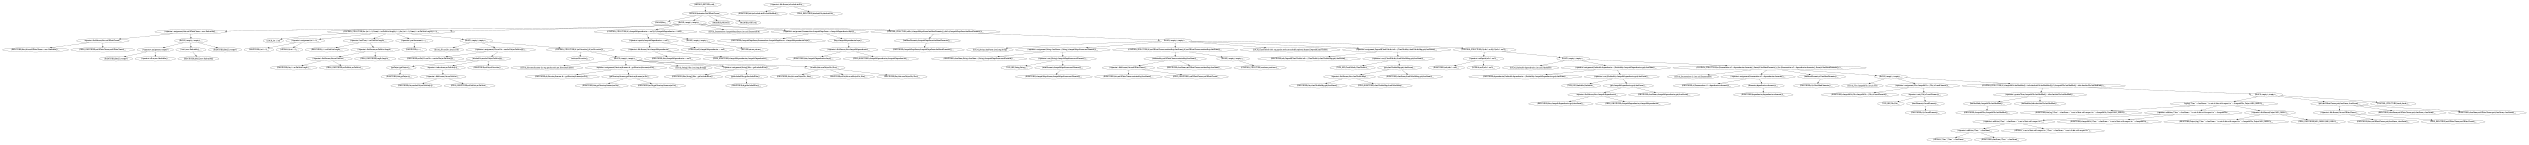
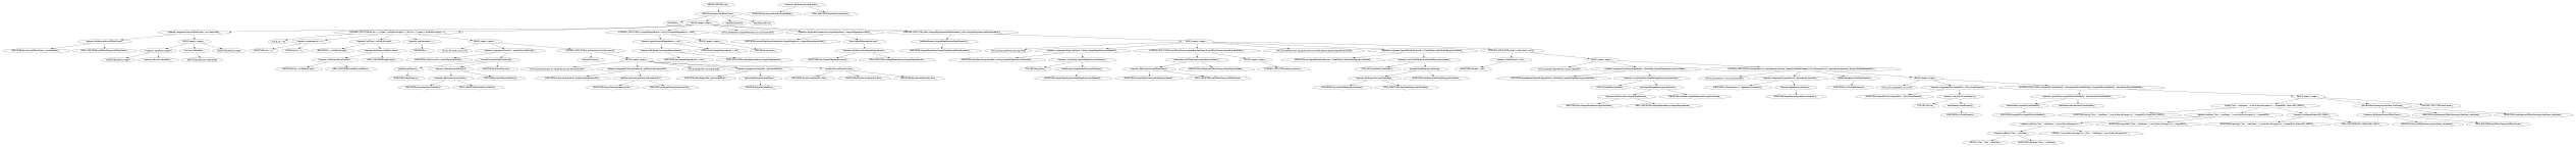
  digraph {
    fontname="PT Serif"
    node [fontname="PT Serif"]
    edge [fontname="PT Serif"]
    n1 [label=<(METHOD,determineOutOfDateClasses)<SUB>612</SUB>>]
    n2 [label=<(PARAM,this)<SUB>612</SUB>>]
    n3 [label=<(BLOCK,&lt;empty&gt;,&lt;empty&gt;)<SUB>612</SUB>>]
    n4 [label=<(MODIFIER,PRIVATE)>]
    n5 [label=<(MODIFIER,VIRTUAL)>]
    n6 [label=<(&lt;operator&gt;.assignment,this.outOfDateClasses = new Hashtable())<SUB>613</SUB>>]
    n7 [label=<(CONTROL_STRUCTURE,for (int i = 0; Some(i &lt; srcPathList.length); i++),for (int i = 0; Some(i &lt; srcPathList.length); i++))<SUB>614</SUB>>]
    n8 [label=<(CONTROL_STRUCTURE,if (classpathDependencies == null),if (classpathDependencies == null))<SUB>624</SUB>>]
    n9 [label=<(LOCAL,Enumeration classpathDepsEnum: java.util.Enumeration)>]
    n10 [label=<(&lt;operator&gt;.assignment,Enumeration classpathDepsEnum = classpathDependencies.keys())<SUB>628</SUB>>]
    n11 [label=<(CONTROL_STRUCTURE,while (classpathDepsEnum.hasMoreElements()),while (classpathDepsEnum.hasMoreElements()))<SUB>629</SUB>>]
    n12 [label=<(METHOD_RETURN,void)<SUB>612</SUB>>]
    n13 [label=<(&lt;operator&gt;.fieldAccess,this.outOfDateClasses)<SUB>613</SUB>>]
    n14 [label=<(BLOCK,&lt;empty&gt;,&lt;empty&gt;)<SUB>613</SUB>>]
    n15 [label=<(LOCAL,int i: int)>]
    n16 [label=<(&lt;operator&gt;.assignment,int i = 0)<SUB>614</SUB>>]
    n17 [label=<(&lt;operator&gt;.lessThan,i &lt; srcPathList.length)<SUB>614</SUB>>]
    n18 [label=<(&lt;operator&gt;.postIncrement,i++)<SUB>614</SUB>>]
    n19 [label=<(BLOCK,&lt;empty&gt;,&lt;empty&gt;)<SUB>614</SUB>>]
    n20 [label=<(&lt;operator&gt;.equals,classpathDependencies == null)<SUB>624</SUB>>]
    n21 [label=<(BLOCK,&lt;empty&gt;,&lt;empty&gt;)<SUB>624</SUB>>]
    n22 [label=<(IDENTIFIER,classpathDepsEnum,Enumeration classpathDepsEnum = classpathDependencies.keys())<SUB>628</SUB>>]
    n23 [label=<(keys,classpathDependencies.keys())<SUB>622</SUB>>]
    n24 [label=<(hasMoreElements,classpathDepsEnum.hasMoreElements())<SUB>629</SUB>>]
    n25 [label=<(BLOCK,&lt;empty&gt;,&lt;empty&gt;)<SUB>629</SUB>>]
    n26 [label=<(IDENTIFIER,this,this.outOfDateClasses = new Hashtable())<SUB>613</SUB>>]
    n27 [label=<(FIELD_IDENTIFIER,outOfDateClasses,outOfDateClasses)<SUB>613</SUB>>]
    n28 [label=<(&lt;operator&gt;.assignment,&lt;empty&gt;)>]
    n29 [label=<(&lt;init&gt;,new Hashtable())<SUB>613</SUB>>]
    n30 [label=<(IDENTIFIER,$obj23,&lt;empty&gt;)>]
    n31 [label=<(IDENTIFIER,$obj23,&lt;empty&gt;)>]
    n32 [label=<(&lt;operator&gt;.alloc,new Hashtable())<SUB>613</SUB>>]
    n33 [label=<(IDENTIFIER,$obj23,new Hashtable())>]
    n34 [label=<(IDENTIFIER,i,int i = 0)<SUB>614</SUB>>]
    n35 [label=<(LITERAL,0,int i = 0)<SUB>614</SUB>>]
    n36 [label=<(IDENTIFIER,i,i &lt; srcPathList.length)<SUB>614</SUB>>]
    n37 [label=<(&lt;operator&gt;.fieldAccess,srcPathList.length)<SUB>614</SUB>>]
    n38 [label=<(IDENTIFIER,i,i++)<SUB>614</SUB>>]
    n39 [label=<(LOCAL,File srcDir: java.io.File)>]
    n40 [label=<(&lt;operator&gt;.assignment,File srcDir = resolveFile(srcPathList[i]))<SUB>615</SUB>>]
    n41 [label=<(CONTROL_STRUCTURE,if (srcDir.exists()),if (srcDir.exists()))<SUB>616</SUB>>]
    n42 [label=<(&lt;operator&gt;.fieldAccess,this.srcPathList)<SUB>614</SUB>>]
    n43 [label=<(FIELD_IDENTIFIER,length,length)<SUB>614</SUB>>]
    n44 [label=<(IDENTIFIER,this,i &lt; srcPathList.length)<SUB>614</SUB>>]
    n45 [label=<(FIELD_IDENTIFIER,srcPathList,srcPathList)<SUB>614</SUB>>]
    n46 [label=<(IDENTIFIER,srcDir,File srcDir = resolveFile(srcPathList[i]))<SUB>615</SUB>>]
    n47 [label=<(resolveFile,resolveFile(srcPathList[i]))<SUB>615</SUB>>]
    n48 [label=<(exists,srcDir.exists())<SUB>616</SUB>>]
    n49 [label=<(BLOCK,&lt;empty&gt;,&lt;empty&gt;)<SUB>616</SUB>>]
    n50 [label=<(getProject,getProject())<SUB>615</SUB>>]
    n51 [label=<(&lt;operator&gt;.indexAccess,srcPathList[i])<SUB>615</SUB>>]
    n52 [label=<(IDENTIFIER,srcDir,srcDir.exists())<SUB>616</SUB>>]
    n53 [label=<(IDENTIFIER,this,getProject())<SUB>615</SUB>>]
    n54 [label=<(&lt;operator&gt;.fieldAccess,this.srcPathList)<SUB>615</SUB>>]
+   n55 [label=<(IDENTIFIER,i,resolveFile(srcPathList[i]))<SUB>615</SUB>>]
    n56 [label=<(IDENTIFIER,this,resolveFile(srcPathList[i]))<SUB>615</SUB>>]
    n57 [label=<(FIELD_IDENTIFIER,srcPathList,srcPathList)<SUB>615</SUB>>]
    n58 [label=<(LOCAL,DirectoryScanner ds: org.apache.tools.ant.DirectoryScanner)>]
    n59 [label=<(&lt;operator&gt;.assignment,DirectoryScanner ds = getDirectoryScanner(srcDir))<SUB>617</SUB>>]
    n60 [label=<(LOCAL,String[] files: java.lang.String[])>]
    n61 [label=<(&lt;operator&gt;.assignment,String[] files = getIncludedFiles())<SUB>698</SUB>>]
    n62 [label=<(scanDir,this.scanDir(srcDir, files))<SUB>619</SUB>>]
    n63 [label=<(IDENTIFIER,ds,DirectoryScanner ds = getDirectoryScanner(srcDir))<SUB>617</SUB>>]
    n64 [label=<(getDirectoryScanner,getDirectoryScanner(srcDir))<SUB>617</SUB>>]
    n65 [label=<(IDENTIFIER,files,String[] files = getIncludedFiles())<SUB>618</SUB>>]
    n66 [label=<(getIncludedFiles,getIncludedFiles())<SUB>618</SUB>>]
    n67 [label=<(IDENTIFIER,this,this.scanDir(srcDir, files))<SUB>619</SUB>>]
    n68 [label=<(IDENTIFIER,srcDir,this.scanDir(srcDir, files))<SUB>619</SUB>>]
    n69 [label=<(IDENTIFIER,files,this.scanDir(srcDir, files))<SUB>619</SUB>>]
    n70 [label=<(IDENTIFIER,this,getDirectoryScanner(srcDir))<SUB>617</SUB>>]
    n71 [label=<(IDENTIFIER,srcDir,getDirectoryScanner(srcDir))<SUB>617</SUB>>]
    n72 [label=<(IDENTIFIER,ds,getIncludedFiles())<SUB>618</SUB>>]
    n73 [label=<(&lt;operator&gt;.fieldAccess,this.classpathDependencies)<SUB>624</SUB>>]
    n74 [label=<(LITERAL,null,classpathDependencies == null)<SUB>624</SUB>>]
    n75 [label=<(RETURN,return;,return;)<SUB>625</SUB>>]
    n76 [label=<(IDENTIFIER,this,classpathDependencies == null)<SUB>624</SUB>>]
    n77 [label=<(FIELD_IDENTIFIER,classpathDependencies,classpathDependencies)<SUB>624</SUB>>]
    n78 [label=<(&lt;operator&gt;.fieldAccess,this.classpathDependencies)<SUB>628</SUB>>]
    n79 [label=<(IDENTIFIER,this,classpathDependencies.keys())<SUB>628</SUB>>]
    n80 [label=<(FIELD_IDENTIFIER,classpathDependencies,classpathDependencies)<SUB>628</SUB>>]
    n81 [label=<(IDENTIFIER,classpathDepsEnum,classpathDepsEnum.hasMoreElements())<SUB>629</SUB>>]
    n82 [label=<(LOCAL,String className: java.lang.String)>]
    n83 [label=<(&lt;operator&gt;.assignment,String className = (String) classpathDepsEnum.nextElement())<SUB>630</SUB>>]
    n84 [label=<(CONTROL_STRUCTURE,if (outOfDateClasses.containsKey(className)),if (outOfDateClasses.containsKey(className)))<SUB>631</SUB>>]
    n85 [label=<(LOCAL,ClassFileInfo info: org.apache.tools.ant.taskdefs.optional.depend.Depend$ClassFileInfo)>]
    n86 [label=<(&lt;operator&gt;.assignment,Depend$ClassFileInfo info = (ClassFileInfo) classFileInfoMap.get(className))<SUB>634</SUB>>]
    n87 [label=<(CONTROL_STRUCTURE,if (info != null),if (info != null))<SUB>639</SUB>>]
    n88 [label=<(IDENTIFIER,className,String className = (String) classpathDepsEnum.nextElement())<SUB>630</SUB>>]
    n89 [label=<(&lt;operator&gt;.cast,(String) classpathDepsEnum.nextElement())<SUB>630</SUB>>]
    n90 [label=<(containsKey,outOfDateClasses.containsKey(className))<SUB>631</SUB>>]
    n91 [label=<(BLOCK,&lt;empty&gt;,&lt;empty&gt;)<SUB>631</SUB>>]
    n92 [label=<(IDENTIFIER,info,Depend$ClassFileInfo info = (ClassFileInfo) classFileInfoMap.get(className))<SUB>634</SUB>>]
    n93 [label=<(&lt;operator&gt;.cast,(ClassFileInfo) classFileInfoMap.get(className))<SUB>635</SUB>>]
    n94 [label=<(&lt;operator&gt;.notEquals,info != null)<SUB>639</SUB>>]
    n95 [label=<(BLOCK,&lt;empty&gt;,&lt;empty&gt;)<SUB>639</SUB>>]
    n96 [label=<(TYPE_REF,String,String)<SUB>630</SUB>>]
    n97 [label=<(nextElement,classpathDepsEnum.nextElement())<SUB>630</SUB>>]
    n98 [label=<(IDENTIFIER,classpathDepsEnum,classpathDepsEnum.nextElement())<SUB>630</SUB>>]
    n99 [label=<(&lt;operator&gt;.fieldAccess,this.outOfDateClasses)<SUB>631</SUB>>]
    n100 [label=<(IDENTIFIER,className,outOfDateClasses.containsKey(className))<SUB>631</SUB>>]
    n101 [label=<(CONTROL_STRUCTURE,continue;,continue;)<SUB>632</SUB>>]
    n102 [label=<(IDENTIFIER,this,outOfDateClasses.containsKey(className))<SUB>631</SUB>>]
    n103 [label=<(FIELD_IDENTIFIER,outOfDateClasses,outOfDateClasses)<SUB>631</SUB>>]
    n104 [label=<(TYPE_REF,ClassFileInfo,ClassFileInfo)<SUB>635</SUB>>]
    n105 [label=<(get,classFileInfoMap.get(className))<SUB>635</SUB>>]
    n106 [label=<(&lt;operator&gt;.fieldAccess,this.classFileInfoMap)<SUB>635</SUB>>]
    n107 [label=<(IDENTIFIER,className,classFileInfoMap.get(className))<SUB>635</SUB>>]
    n108 [label=<(IDENTIFIER,this,classFileInfoMap.get(className))<SUB>335</SUB>>]
    n109 [label=<(FIELD_IDENTIFIER,classFileInfoMap,classFileInfoMap)<SUB>635</SUB>>]
    n110 [label=<(IDENTIFIER,info,info != null)<SUB>639</SUB>>]
-   n111 [label=<(LITERAL,null,info != null)<SUB>639</SUB>>]
    n112 [label=<(LOCAL,Hashtable dependencies: java.util.Hashtable)>]
    n113 [label=<(&lt;operator&gt;.assignment,Hashtable dependencies = (Hashtable) classpathDependencies.get(className))<SUB>640</SUB>>]
    n114 [label=<(CONTROL_STRUCTURE,for (Enumeration e2 = dependencies.elements(); Some(e2.hasMoreElements()); ),for (Enumeration e2 = dependencies.elements(); Some(e2.hasMoreElements()); ))<SUB>642</SUB>>]
    n115 [label=<(IDENTIFIER,dependencies,Hashtable dependencies = (Hashtable) classpathDependencies.get(className))<SUB>640</SUB>>]
    n116 [label=<(&lt;operator&gt;.cast,(Hashtable) classpathDependencies.get(className))<SUB>641</SUB>>]
    n117 [label=<(LOCAL,Enumeration e2: java.util.Enumeration)>]
    n118 [label=<(&lt;operator&gt;.assignment,Enumeration e2 = dependencies.elements())<SUB>642</SUB>>]
    n119 [label=<(hasMoreElements,e2.hasMoreElements())<SUB>642</SUB>>]
    n120 [label=<(BLOCK,&lt;empty&gt;,&lt;empty&gt;)<SUB>642</SUB>>]
    n121 [label=<(TYPE_REF,Hashtable,Hashtable)<SUB>641</SUB>>]
    n122 [label=<(get,classpathDependencies.get(className))<SUB>641</SUB>>]
    n123 [label=<(&lt;operator&gt;.fieldAccess,this.classpathDependencies)<SUB>641</SUB>>]
    n124 [label=<(IDENTIFIER,className,classpathDependencies.get(className))<SUB>641</SUB>>]
    n125 [label=<(IDENTIFIER,this,classpathDependencies.get(className))<SUB>641</SUB>>]
    n126 [label=<(FIELD_IDENTIFIER,classpathDependencies,classpathDependencies)<SUB>641</SUB>>]
    n127 [label=<(IDENTIFIER,e2,Enumeration e2 = dependencies.elements())<SUB>642</SUB>>]
    n128 [label=<(elements,dependencies.elements())<SUB>642</SUB>>]
    n129 [label=<(IDENTIFIER,e2,e2.hasMoreElements())<SUB>642</SUB>>]
    n130 [label=<(LOCAL,File classpathFile: java.io.File)>]
    n131 [label=<(&lt;operator&gt;.assignment,File classpathFile = (File) e2.nextElement())<SUB>643</SUB>>]
    n132 [label=<(CONTROL_STRUCTURE,if (classpathFile.lastModified() &gt; info.absoluteFile.lastModified()),if (classpathFile.lastModified() &gt; info.absoluteFile.lastModified()))<SUB>644</SUB>>]
    n133 [label=<(IDENTIFIER,dependencies,dependencies.elements())<SUB>642</SUB>>]
    n134 [label=<(IDENTIFIER,classpathFile,File classpathFile = (File) e2.nextElement())<SUB>643</SUB>>]
    n135 [label=<(&lt;operator&gt;.cast,(File) e2.nextElement())<SUB>643</SUB>>]
    n136 [label=<(&lt;operator&gt;.greaterThan,classpathFile.lastModified() &gt; info.absoluteFile.lastModified())<SUB>644</SUB>>]
    n137 [label=<(BLOCK,&lt;empty&gt;,&lt;empty&gt;)<SUB>645</SUB>>]
    n138 [label=<(TYPE_REF,File,File)<SUB>643</SUB>>]
    n139 [label=<(nextElement,e2.nextElement())<SUB>643</SUB>>]
    n140 [label=<(IDENTIFIER,e2,e2.nextElement())<SUB>643</SUB>>]
    n141 [label=<(lastModified,classpathFile.lastModified())<SUB>644</SUB>>]
    n142 [label=<(lastModified,info.absoluteFile.lastModified())<SUB>645</SUB>>]
    n143 [label=<(log,log(&quot;Class &quot; + className + &quot; is out of date with respect to &quot; + classpathFile, Project.MSG_DEBUG))<SUB>646</SUB>>]
    n144 [label=<(put,outOfDateClasses.put(className, className))<SUB>649</SUB>>]
    n145 [label=<(CONTROL_STRUCTURE,break;,break;)<SUB>650</SUB>>]
    n146 [label=<(IDENTIFIER,classpathFile,classpathFile.lastModified())<SUB>644</SUB>>]
    n147 [label=<(&lt;operator&gt;.fieldAccess,info.absoluteFile)<SUB>645</SUB>>]
    n148 [label=<(IDENTIFIER,info,info.absoluteFile.lastModified())<SUB>645</SUB>>]
    n149 [label=<(FIELD_IDENTIFIER,absoluteFile,absoluteFile)<SUB>645</SUB>>]
    n150 [label=<(IDENTIFIER,this,log(&quot;Class &quot; + className + &quot; is out of date with respect to &quot; + classpathFile, Project.MSG_DEBUG))<SUB>646</SUB>>]
    n151 [label=<(&lt;operator&gt;.addition,&quot;Class &quot; + className + &quot; is out of date with respect to &quot; + classpathFile)<SUB>646</SUB>>]
    n152 [label=<(&lt;operator&gt;.fieldAccess,Project.MSG_DEBUG)<SUB>648</SUB>>]
    n153 [label=<(&lt;operator&gt;.fieldAccess,this.outOfDateClasses)<SUB>649</SUB>>]
    n154 [label=<(IDENTIFIER,className,outOfDateClasses.put(className, className))<SUB>649</SUB>>]
    n155 [label=<(IDENTIFIER,className,outOfDateClasses.put(className, className))<SUB>649</SUB>>]
    n156 [label=<(&lt;operator&gt;.addition,&quot;Class &quot; + className + &quot; is out of date with respect to &quot;)<SUB>646</SUB>>]
    n157 [label=<(IDENTIFIER,classpathFile,&quot;Class &quot; + className + &quot; is out of date with respect to &quot; + classpathFile)<SUB>648</SUB>>]
    n158 [label=<(IDENTIFIER,Project,log(&quot;Class &quot; + className + &quot; is out of date with respect to &quot; + classpathFile, Project.MSG_DEBUG))<SUB>648</SUB>>]
    n159 [label=<(FIELD_IDENTIFIER,MSG_DEBUG,MSG_DEBUG)<SUB>648</SUB>>]
    n160 [label=<(&lt;operator&gt;.addition,&quot;Class &quot; + className)<SUB>646</SUB>>]
    n161 [label=<(LITERAL,&quot; is out of date with respect to &quot;,&quot;Class &quot; + className + &quot; is out of date with respect to &quot;)<SUB>647</SUB>>]
    n162 [label=<(LITERAL,&quot;Class &quot;,&quot;Class &quot; + className)<SUB>646</SUB>>]
    n163 [label=<(IDENTIFIER,className,&quot;Class &quot; + className)<SUB>646</SUB>>]
    n164 [label=<(IDENTIFIER,this,outOfDateClasses.put(className, className))<SUB>649</SUB>>]
    n165 [label=<(FIELD_IDENTIFIER,outOfDateClasses,outOfDateClasses)<SUB>649</SUB>>]
    n1 -> n2
    n1 -> n3
    n1 -> n4
    n1 -> n5
    n3 -> n6
    n3 -> n7
    n3 -> n8
    n3 -> n9
    n3 -> n10
    n3 -> n11
    n6 -> n13
    n6 -> n14
    n7 -> n15
    n7 -> n16
    n7 -> n17
    n7 -> n18
    n7 -> n19
    n8 -> n20
    n8 -> n21
    n10 -> n22
    n10 -> n23
    n11 -> n24
    n11 -> n25
    n12 -> n1
    n13 -> n26
    n13 -> n27
    n14 -> n28
    n14 -> n29
    n14 -> n30
    n16 -> n34
    n16 -> n35
    n17 -> n36
    n17 -> n37
    n18 -> n38
    n19 -> n39
    n19 -> n40
    n19 -> n41
    n20 -> n73
    n20 -> n74
    n21 -> n75
    n23 -> n78
    n24 -> n81
    n25 -> n82
    n25 -> n83
    n25 -> n84
    n25 -> n85
    n25 -> n86
    n25 -> n87
    n28 -> n31
    n28 -> n32
    n29 -> n33
    n37 -> n42
    n37 -> n43
    n40 -> n46
    n40 -> n47
    n41 -> n48
    n41 -> n49
    n42 -> n44
    n42 -> n45
    n47 -> n50
    n47 -> n51
    n47 -> n52
    n49 -> n58
    n49 -> n59
    n49 -> n60
    n49 -> n61
    n49 -> n62
    n50 -> n53
    n51 -> n54
+   n51 -> n55
    n54 -> n56
    n54 -> n57
    n59 -> n63
    n59 -> n64
    n61 -> n65
    n61 -> n66
    n62 -> n67
    n62 -> n68
    n62 -> n69
    n64 -> n70
    n64 -> n71
    n66 -> n72
    n73 -> n76
    n73 -> n77
    n78 -> n79
    n78 -> n80
    n83 -> n88
    n83 -> n89
    n84 -> n90
    n84 -> n91
    n86 -> n92
    n86 -> n93
    n87 -> n94
    n87 -> n95
    n89 -> n96
    n89 -> n97
    n90 -> n99
    n90 -> n100
    n91 -> n101
    n93 -> n104
    n93 -> n105
    n94 -> n110
-   n94 -> n111
    n95 -> n112
    n95 -> n113
    n95 -> n114
    n97 -> n98
    n99 -> n102
    n99 -> n103
    n105 -> n106
    n105 -> n107
    n106 -> n108
    n106 -> n109
    n113 -> n115
    n113 -> n116
    n114 -> n117
    n114 -> n118
    n114 -> n119
    n114 -> n120
    n116 -> n121
    n116 -> n122
    n118 -> n127
    n118 -> n128
    n119 -> n129
    n120 -> n130
    n120 -> n131
    n120 -> n132
    n122 -> n123
    n122 -> n124
    n123 -> n125
    n123 -> n126
    n128 -> n133
    n131 -> n134
    n131 -> n135
    n132 -> n136
    n132 -> n137
    n135 -> n138
    n135 -> n139
    n136 -> n141
    n136 -> n142
    n137 -> n143
    n137 -> n144
    n137 -> n145
    n139 -> n140
    n141 -> n146
    n143 -> n150
    n143 -> n151
    n143 -> n152
    n144 -> n153
    n144 -> n154
    n144 -> n155
    n147 -> n148
    n147 -> n149
    n151 -> n156
    n151 -> n157
    n152 -> n158
    n152 -> n159
    n153 -> n164
    n153 -> n165
    n156 -> n160
    n156 -> n161
    n160 -> n162
    n160 -> n163
  }
